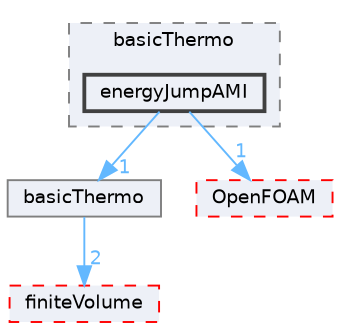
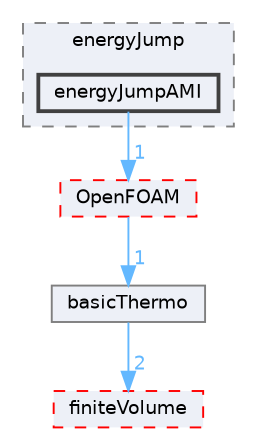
  digraph {
    compound=true
    node [color=red fillcolor="#edf0f7" fontname=Helvetica fontsize=10 shape=box style="filled,dashed"]
    edge [color=steelblue1 fontcolor=steelblue1 fontname=Helvetica fontsize=10 headlabel=1 labeldistance=1.5 labelfontname=Helvetica labelfontsize=10]
    n1 [color=grey25 height=0.2 label=energyJumpAMI style="filled,bold" width=0.4]
    n2 [color=grey50 height=0.2 label=basicThermo style=filled width=0.4]
    n3 [height=0.2 label=OpenFOAM width=0.4]
    n4 [height=0.2 label=finiteVolume width=0.4]
    subgraph cluster_1 {
      bgcolor="#edf0f7"
      fontname=Helvetica
      fontsize=10
-     label=basicThermo
+     label=energyJump
      pencolor=grey50
      style="filled,dashed"
      n1
    }
-   n1 -> n2
+   n3 -> n2
    n1 -> n3
    n2 -> n4 [headlabel=2]
  }
